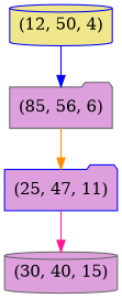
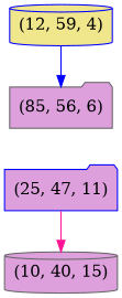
  digraph {
    node [color=blue fillcolor=plum shape=cylinder style=filled]
-   "(12, 59, 4)" [fillcolor=khaki label="(12, 50, 4)"]
+   "(12, 59, 4)" [fillcolor=khaki]
    n2 [color=gray40 label="(85, 56, 6)" shape=folder]
    "(25, 47, 11)" [shape=folder]
-   "(30, 40, 15)" [color=gray40]
+   "(30, 40, 15)" [color=gray40 label="(10, 40, 15)"]
    "(12, 59, 4)" -> n2 [color=blue]
-   n2 -> "(25, 47, 11)" [color=darkorange]
    "(25, 47, 11)" -> "(30, 40, 15)" [color=deeppink]
  }
